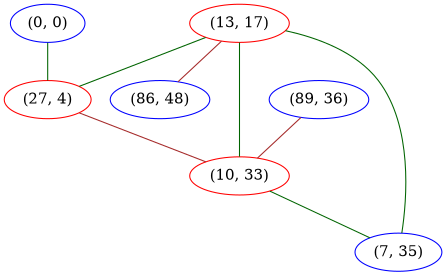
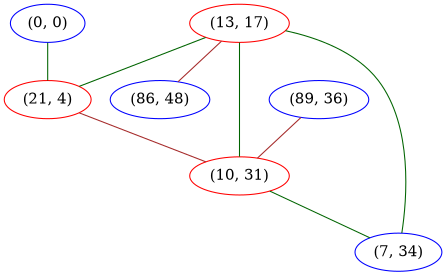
  graph {
    node [color=blue]
    edge [color=darkgreen weight=1]
-   "(21, 4)" [color=red label="(27, 4)"]
+   "(21, 4)" [color=red]
    "(0, 0)"
-   "(10, 33)" [color=red]
+   "(10, 33)" [color=red label="(10, 31)"]
    "(89, 36)"
-   "(7, 34)" [label="(7, 35)"]
+   "(7, 34)"
    n6 [color=red label="(13, 17)"]
    "(86, 48)"
    "(21, 4)" -- "(10, 33)" [color=brown]
    "(0, 0)" -- "(21, 4)" [weight=4]
    "(10, 33)" -- "(7, 34)"
    "(89, 36)" -- "(10, 33)" [color=brown]
    n6 -- "(21, 4)" [weight=3]
    n6 -- "(10, 33)" [weight=3]
    n6 -- "(7, 34)" [weight=3]
    n6 -- "(86, 48)" [color=brown]
  }
